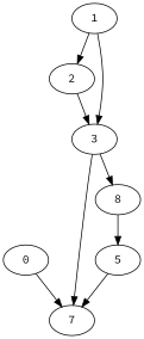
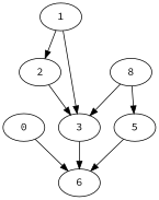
  digraph {
    fontname="Source Code Pro"
    node [fontname="Source Code Pro"]
    edge [fontname="Source Code Pro"]
    0
-   6 [label=7]
+   6
    1
    2
    3
    n6 [label=8]
    5
    0 -> 6
    1 -> 2
    1 -> 3
    2 -> 3
    3 -> 6
-   3 -> n6
+   n6 -> 3
    n6 -> 5
    5 -> 6
  }
